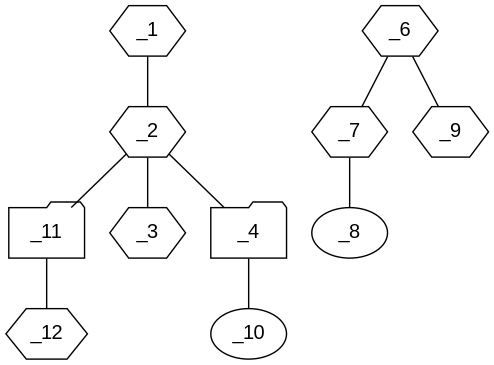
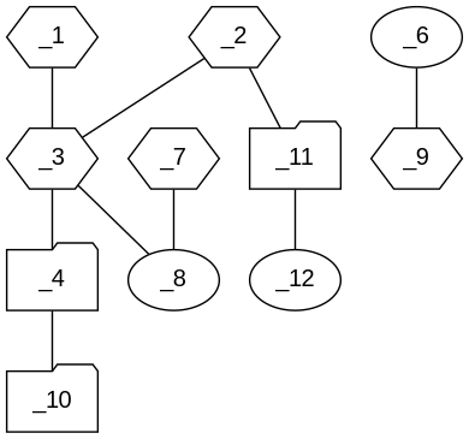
  graph {
    fontname="Liberation Sans"
    node [charge=0 chem=1 fontname="Liberation Sans" shape=hexagon symbol="C  "]
    edge [fontname="Liberation Sans" valence=1]
    _1 [x=6.2807 y=-0.9207]
    _2 [x=6.5395 y=0.0453]
    _11 [shape=folder x=6.7807 y=-1.7867]
    _3 [x=4.7075 y=0.8041]
-   _12 [chem=4 symbol="N  " x=7.2807 y=-2.6527]
+   _12 [chem=4 shape=ellipse symbol="N  " x=7.2807 y=-2.6527]
    _4 [chem=4 shape=folder symbol="N  " x=3.9709 y=1.7867]
    _8 [shape=ellipse x=2.1045 y=-0.0037]
-   _6 [x=2.9135 y=-1.405]
+   _6 [shape=ellipse x=2.9135 y=-1.405]
    _7 [x=2 y=-0.9983]
    _9 [chem=2 symbol="O  " x=3.1215 y=-2.3831]
-   _10 [shape=ellipse x=3.4709 y=2.6527]
-   _1 -- _2
+   _10 [shape=folder x=3.4709 y=2.6527]
+   _1 -- _3
    _2 -- _11
    _2 -- _3
    _11 -- _12 [valence=3]
-   _2 -- _4
+   _3 -- _4
+   _3 -- _8
    _4 -- _10
-   _6 -- _7
    _6 -- _9 [valence=2]
    _7 -- _8 [valence=2]
  }
